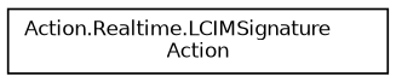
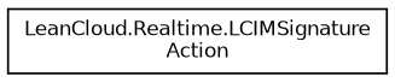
  digraph {
    rankdir=LR
-   n1 [color=black fillcolor=white fontname=Helvetica fontsize=10 height=0.2 label="Action.Realtime.LCIMSignature\lAction" shape=record style=filled width=0.4]
+   n1 [color=black fillcolor=white fontname=Helvetica fontsize=10 height=0.2 label="LeanCloud.Realtime.LCIMSignature\lAction" shape=record style=filled width=0.4]
  }
